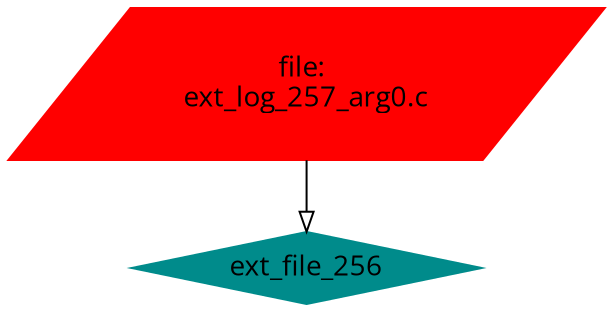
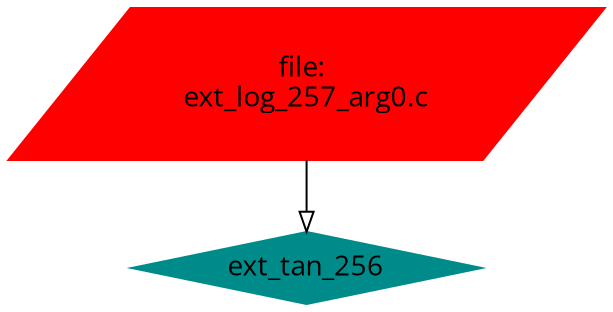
  digraph {
    fontname="Open Sans"
    node [style=filled fontname="Open Sans"]
    n1 [color=red label="file: \next_log_257_arg0.c" shape=parallelogram]
-   n2 [color=cyan4 label=ext_file_256 shape=diamond]
+   n2 [color=cyan4 label=ext_tan_256 shape=diamond]
    n1 -> n2 [arrowhead=onormal fontname="Open Sans"]
  }
